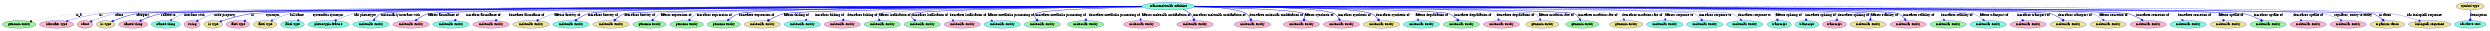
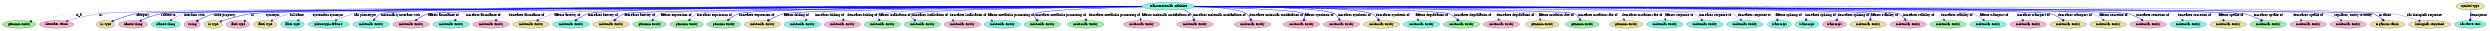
  digraph {
    node [color=blue fillcolor=lightpink style=filled]
    edge [arrowhead=diamond style=bold color=blue]
    n1 [fillcolor=aquamarine height=0.5 label="macromolecular machine" width=2.7701]
    "genomic entity" [fillcolor=palegreen height=0.5 width=1.7475 color=""]
-   n3 [height=0.5 label="identifier type" width=1.652]
-   name [height=0.5 width=0.81271 color=""]
+   n3 [height=0.5 label="identifier taxon" width=1.652]
    n5 [fillcolor=khaki height=0.5 label="iri type" width=0.9834]
    n6 [height=0.5 label="named thing" width=1.5019]
    n7 [fillcolor=aquamarine height=0.5 label="named thing" width=1.5019]
    n8 [height=0.5 label=string width=0.8403]
    n9 [fillcolor=khaki height=0.5 label="iri type" width=0.9834]
    n10 [height=0.5 label="label type" width=1.2425]
    n11 [fillcolor=khaki height=0.5 label="label type" width=1.2425]
    n12 [fillcolor=aquamarine height=0.5 label="label type" width=1.2425]
    n13 [fillcolor=aquamarine height=0.5 label="phenotypic feature" width=2.1155]
    n14 [fillcolor=aquamarine height=0.5 label="molecular entity" width=1.8837]
    n15 [height=0.5 label="molecular entity" width=1.8837]
    n16 [fillcolor=aquamarine height=0.5 label="molecular entity" width=1.8837]
    n17 [height=0.5 label="molecular entity" width=1.8837]
    n18 [fillcolor=khaki height=0.5 label="molecular entity" width=1.8837]
    n19 [fillcolor=aquamarine height=0.5 label="molecular entity" width=1.8837]
    n20 [fillcolor=khaki height=0.5 label="molecular entity" width=1.8837]
    n21 [fillcolor=palegreen height=0.5 label="genomic entity" width=1.7475]
    n22 [fillcolor=palegreen height=0.5 label="genomic entity" width=1.7475]
    n23 [fillcolor=palegreen height=0.5 label="genomic entity" width=1.7475]
    n24 [fillcolor=khaki height=0.5 label="molecular entity" width=1.8837]
    n25 [fillcolor=aquamarine height=0.5 label="molecular entity" width=1.8837]
    n26 [height=0.5 label="molecular entity" width=1.8837]
    n27 [fillcolor=palegreen height=0.5 label="molecular entity" width=1.8837]
    n28 [fillcolor=palegreen height=0.5 label="molecular entity" width=1.8837]
    n29 [height=0.5 label="molecular entity" width=1.8837]
    n30 [fillcolor=aquamarine height=0.5 label="molecular entity" width=1.8837]
    n31 [fillcolor=palegreen height=0.5 label="molecular entity" width=1.8837]
    n32 [fillcolor=palegreen height=0.5 label="molecular entity" width=1.8837]
    n33 [height=0.5 label="molecular entity" width=1.8837]
    n34 [height=0.5 label="molecular entity" width=1.8837]
    n35 [height=0.5 label="molecular entity" width=1.8837]
    n36 [height=0.5 label="molecular entity" width=1.8837]
    n37 [height=0.5 label="molecular entity" width=1.8837]
    n38 [fillcolor=khaki height=0.5 label="molecular entity" width=1.8837]
    n39 [fillcolor=aquamarine height=0.5 label="molecular entity" width=1.8837]
    n40 [fillcolor=palegreen height=0.5 label="molecular entity" width=1.8837]
    n41 [height=0.5 label="molecular entity" width=1.8837]
    n42 [fillcolor=khaki height=0.5 label="genomic entity" width=1.7475]
    n43 [fillcolor=palegreen height=0.5 label="genomic entity" width=1.7475]
    n44 [fillcolor=khaki height=0.5 label="genomic entity" width=1.7475]
    n45 [fillcolor=aquamarine height=0.5 label="molecular entity" width=1.8837]
    n46 [fillcolor=aquamarine height=0.5 label="molecular entity" width=1.8837]
    n47 [fillcolor=aquamarine height=0.5 label="molecular entity" width=1.8837]
    n48 [fillcolor=aquamarine height=0.5 label=transcript width=1.2084]
    n49 [fillcolor=aquamarine height=0.5 label=transcript width=1.2084]
    n50 [height=0.5 label=transcript width=1.2084]
    n51 [fillcolor=khaki height=0.5 label="molecular entity" width=1.8837]
    n52 [height=0.5 label="molecular entity" width=1.8837]
    n53 [fillcolor=palegreen height=0.5 label="molecular entity" width=1.8837]
    n54 [fillcolor=aquamarine height=0.5 label="molecular entity" width=1.8837]
    n55 [height=0.5 label="molecular entity" width=1.8837]
    n56 [fillcolor=khaki height=0.5 label="molecular entity" width=1.8837]
    n57 [fillcolor=khaki height=0.5 label="molecular entity" width=1.8837]
    n58 [height=0.5 label="molecular entity" width=1.8837]
    n59 [fillcolor=aquamarine height=0.5 label="molecular entity" width=1.8837]
    n60 [fillcolor=khaki height=0.5 label="molecular entity" width=1.8837]
    n61 [fillcolor=palegreen height=0.5 label="molecular entity" width=1.8837]
    n62 [height=0.5 label="molecular entity" width=1.8837]
    n63 [height=0.5 label="molecular entity" width=1.8837]
    n64 [fillcolor=khaki height=0.5 label="organism taxon" width=1.7978]
    n65 [fillcolor=khaki height=0.5 label="biological sequence" width=2.2247]
    n66 [fillcolor=aquamarine height=0.5 label="narrative text" width=1.5834]
    n67 [fillcolor=khaki height=0.5 label="symbol type" width=1.4885]
    n1 -> "genomic entity" [arrowhead=box label=is_a style=dotted color=""]
    n1 -> n3 [label=iri style=solid]
-   n1 -> name [arrowhead=box label=name style=solid]
    n1 -> n5 [label=category]
    n1 -> n6 [label="related to"]
    n1 -> n7 [label="interacts with" style=solid]
-   n1 -> n8 [arrowhead=box label="node property" style=solid]
+   n1 -> n8 [arrowhead=box label="node property"]
    n1 -> n9 [label=iri]
    n1 -> n10 [arrowhead=box label=synonym style=dotted]
    n1 -> n11 [label="full name" style=solid]
    n1 -> n12 [label="systematic synonym" style=dotted]
-   n1 -> n13 [arrowhead=box label="has phenotype" style=solid]
+   n1 -> n13 [label="has phenotype" style=solid]
    n1 -> n14 [label="molecularly interacts with"]
    n1 -> n15 [label="affects abundance of"]
    n1 -> n16 [arrowhead=box label="increases abundance of" style=dotted]
    n1 -> n17 [arrowhead=box label="decreases abundance of" style=dotted]
    n1 -> n18 [arrowhead=box label="affects activity of" style=solid]
    n1 -> n19 [arrowhead=box label="increases activity of"]
    n1 -> n20 [arrowhead=box label="decreases activity of"]
    n1 -> n21 [arrowhead=box label="affects expression of" style=solid]
    n1 -> n22 [arrowhead=box label="increases expression of" style=solid]
    n1 -> n23 [label="decreases expression of"]
    n1 -> n24 [arrowhead=box label="affects folding of"]
    n1 -> n25 [label="increases folding of" style=dotted]
    n1 -> n26 [arrowhead=box label="decreases folding of" style=dotted]
    n1 -> n27 [arrowhead=box label="affects localization of" style=solid]
    n1 -> n28 [label="increases localization of"]
    n1 -> n29 [label="decreases localization of" style=dotted]
    n1 -> n30 [label="affects metabolic processing of" style=dotted]
    n1 -> n31 [arrowhead=box label="increases metabolic processing of"]
    n1 -> n32 [arrowhead=box label="decreases metabolic processing of" style=dotted]
    n1 -> n33 [label="affects molecular modification of" style=dotted]
    n1 -> n34 [arrowhead=box label="increases molecular modification of"]
    n1 -> n35 [arrowhead=box label="decreases molecular modification of"]
    n1 -> n36 [arrowhead=box label="affects synthesis of"]
    n1 -> n37 [label="increases synthesis of"]
    n1 -> n38 [arrowhead=box label="decreases synthesis of"]
    n1 -> n39 [label="affects degradation of" style=dotted]
    n1 -> n40 [arrowhead=box label="increases degradation of"]
    n1 -> n41 [label="decreases degradation of" style=dotted]
    n1 -> n42 [label="affects mutation rate of" style=solid]
    n1 -> n43 [label="increases mutation rate of"]
    n1 -> n44 [label="decreases mutation rate of" style=dotted]
    n1 -> n45 [label="affects response to" style=dotted]
    n1 -> n46 [arrowhead=box label="increases response to" style=solid]
    n1 -> n47 [label="decreases response to" style=solid]
    n1 -> n48 [arrowhead=box label="affects splicing of" style=dotted]
    n1 -> n49 [arrowhead=box label="increases splicing of" style=dotted]
    n1 -> n50 [arrowhead=box label="decreases splicing of" style=solid]
    n1 -> n51 [label="affects stability of"]
    n1 -> n52 [label="increases stability of"]
    n1 -> n53 [label="decreases stability of" style=dotted]
    n1 -> n54 [label="affects transport of" style=solid]
    n1 -> n55 [arrowhead=box label="increases transport of" style=dotted]
    n1 -> n56 [arrowhead=box label="decreases transport of"]
    n1 -> n57 [label="affects secretion of" style=solid]
    n1 -> n58 [label="increases secretion of"]
    n1 -> n59 [label="decreases secretion of" style=dotted]
    n1 -> n60 [arrowhead=box label="affects uptake of" style=dotted]
    n1 -> n61 [arrowhead=box label="increases uptake of"]
    n1 -> n62 [label="decreases uptake of" style=dotted]
    n1 -> n63 [label="regulates, entity to entity" style=solid]
    n1 -> n64 [arrowhead=box label="in taxon"]
    n1 -> n65 [label="has biological sequence" style=solid]
    n67 -> n66 [arrowhead=box label=description]
  }
